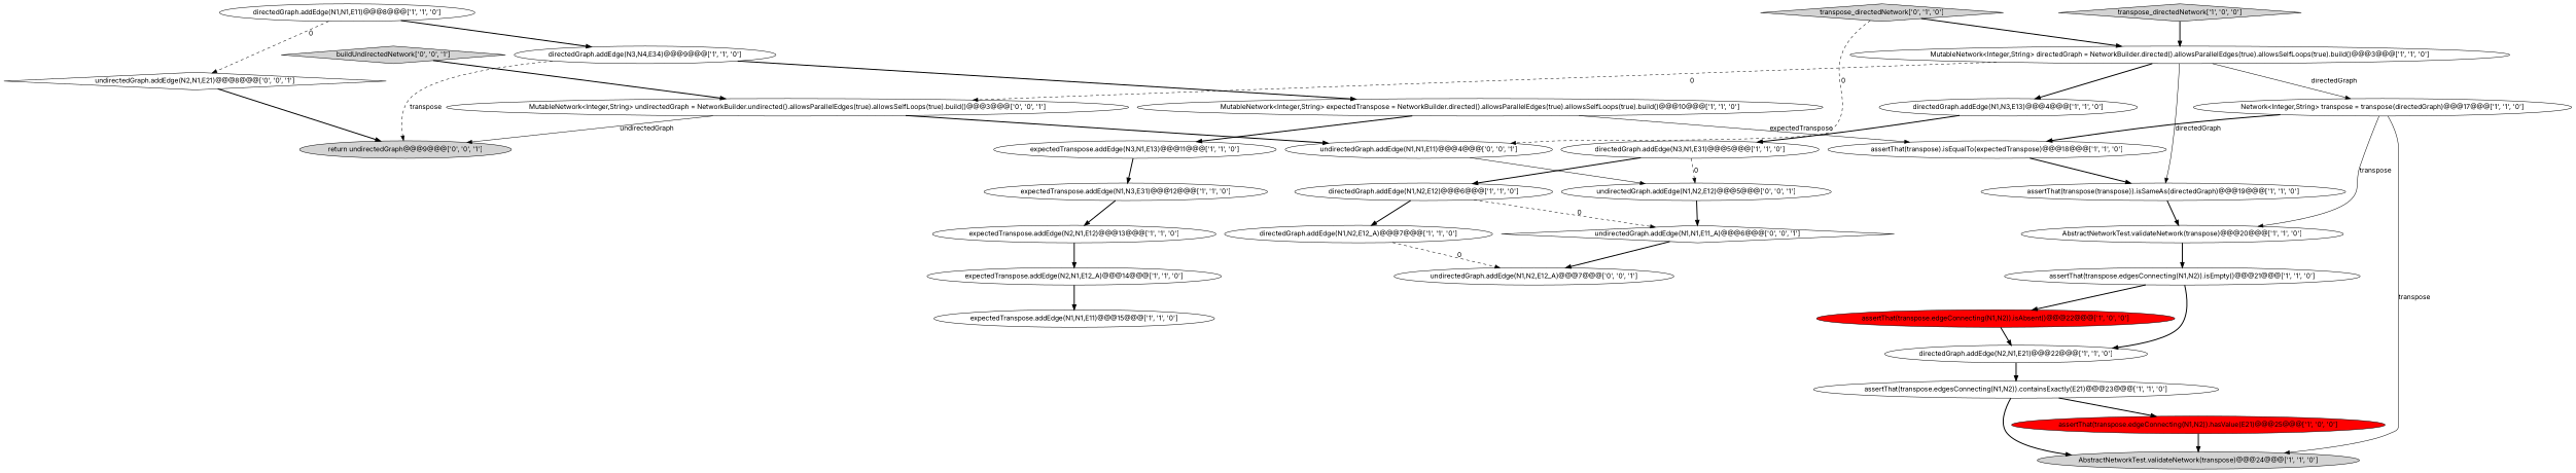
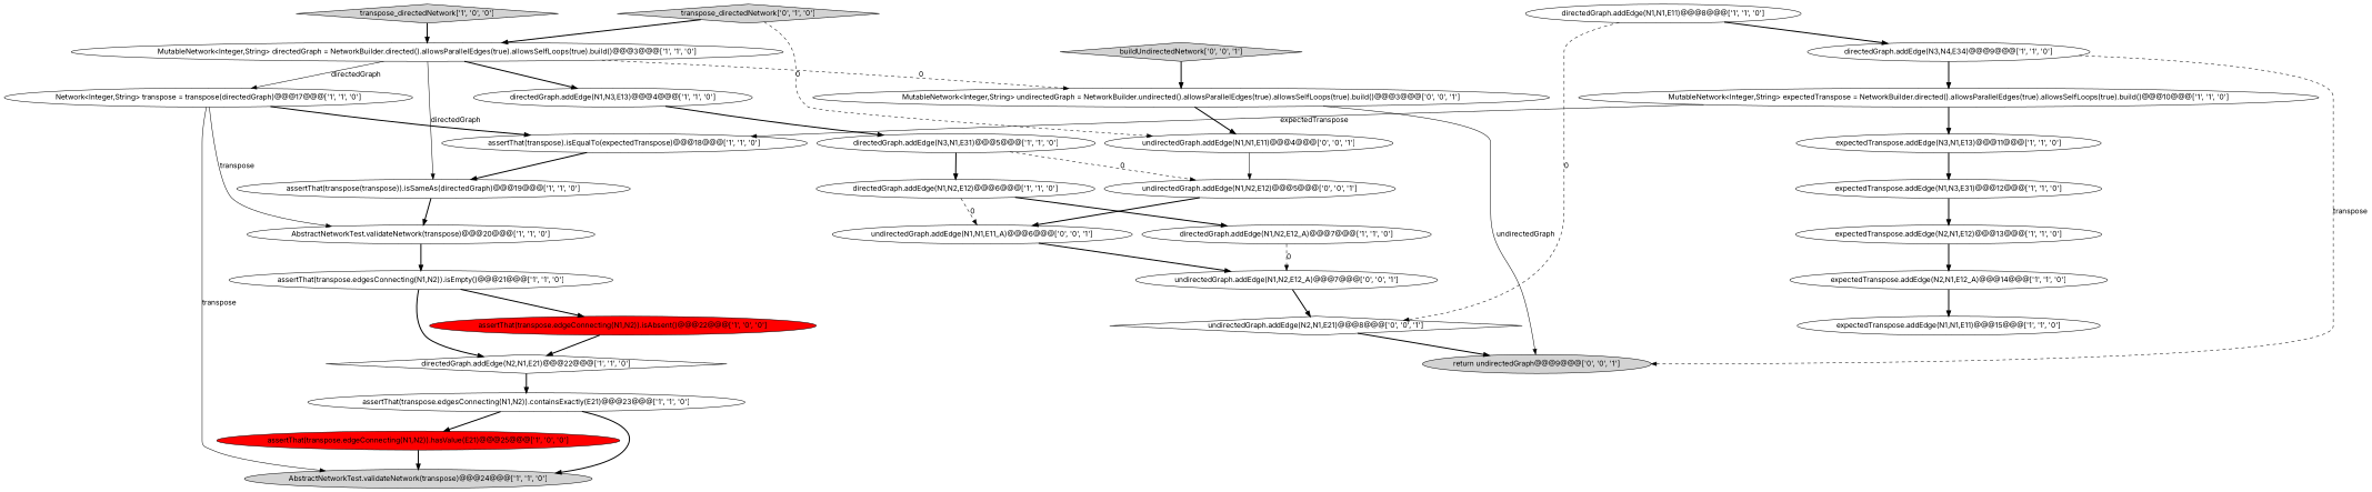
  digraph {
    fontname=Inter
    node [fillcolor=white fontname=Inter shape=ellipse style=filled]
    edge [fontname=Inter style=bold]
    n1 [fillcolor=lightgray label="transpose_directedNetwork['0', '1', '0']" shape=diamond]
    n2 [label="MutableNetwork<Integer,String> directedGraph = NetworkBuilder.directed().allowsParallelEdges(true).allowsSelfLoops(true).build()@@@3@@@['1', '1', '0']"]
    n3 [label="undirectedGraph.addEdge(N1,N1,E11)@@@4@@@['0', '0', '1']"]
    n4 [label="assertThat(transpose(transpose)).isSameAs(directedGraph)@@@19@@@['1', '1', '0']"]
    n5 [label="directedGraph.addEdge(N1,N3,E13)@@@4@@@['1', '1', '0']"]
    n6 [label="MutableNetwork<Integer,String> undirectedGraph = NetworkBuilder.undirected().allowsParallelEdges(true).allowsSelfLoops(true).build()@@@3@@@['0', '0', '1']"]
    n7 [label="Network<Integer,String> transpose = transpose(directedGraph)@@@17@@@['1', '1', '0']"]
    n8 [label="undirectedGraph.addEdge(N1,N2,E12)@@@5@@@['0', '0', '1']"]
-   n9 [label="undirectedGraph.addEdge(N1,N1,E11_A)@@@6@@@['0', '0', '1']" shape=diamond]
+   n9 [label="undirectedGraph.addEdge(N1,N1,E11_A)@@@6@@@['0', '0', '1']"]
    n10 [label="assertThat(transpose.edgesConnecting(N1,N2)).isEmpty()@@@21@@@['1', '1', '0']"]
    n11 [fillcolor=red label="assertThat(transpose.edgeConnecting(N1,N2)).isAbsent()@@@22@@@['1', '0', '0']"]
-   n12 [label="directedGraph.addEdge(N2,N1,E21)@@@22@@@['1', '1', '0']"]
+   n12 [label="directedGraph.addEdge(N2,N1,E21)@@@22@@@['1', '1', '0']" shape=diamond]
    n13 [label="assertThat(transpose.edgesConnecting(N1,N2)).containsExactly(E21)@@@23@@@['1', '1', '0']"]
    n14 [label="assertThat(transpose).isEqualTo(expectedTranspose)@@@18@@@['1', '1', '0']"]
    n15 [label="AbstractNetworkTest.validateNetwork(transpose)@@@20@@@['1', '1', '0']"]
    n16 [label="directedGraph.addEdge(N3,N1,E31)@@@5@@@['1', '1', '0']"]
    n17 [fillcolor=lightgray label="return undirectedGraph@@@9@@@['0', '0', '1']"]
    n18 [fillcolor=lightgray label="AbstractNetworkTest.validateNetwork(transpose)@@@24@@@['1', '1', '0']"]
    n19 [label="directedGraph.addEdge(N1,N2,E12)@@@6@@@['1', '1', '0']"]
    n20 [label="directedGraph.addEdge(N1,N2,E12_A)@@@7@@@['1', '1', '0']"]
    n21 [fillcolor=lightgray label="buildUndirectedNetwork['0', '0', '1']" shape=diamond]
    n22 [label="undirectedGraph.addEdge(N1,N2,E12_A)@@@7@@@['0', '0', '1']"]
    n23 [label="expectedTranspose.addEdge(N3,N1,E13)@@@11@@@['1', '1', '0']"]
    n24 [label="expectedTranspose.addEdge(N1,N3,E31)@@@12@@@['1', '1', '0']"]
    n25 [label="expectedTranspose.addEdge(N2,N1,E12)@@@13@@@['1', '1', '0']"]
    n26 [fillcolor=red label="assertThat(transpose.edgeConnecting(N1,N2)).hasValue(E21)@@@25@@@['1', '0', '0']"]
    n27 [fillcolor=lightgray label="transpose_directedNetwork['1', '0', '0']" shape=diamond]
    n28 [label="directedGraph.addEdge(N1,N1,E11)@@@8@@@['1', '1', '0']"]
    n29 [label="directedGraph.addEdge(N3,N4,E34)@@@9@@@['1', '1', '0']"]
    n30 [label="undirectedGraph.addEdge(N2,N1,E21)@@@8@@@['0', '0', '1']" shape=diamond]
    n31 [label="expectedTranspose.addEdge(N2,N1,E12_A)@@@14@@@['1', '1', '0']"]
    n32 [label="MutableNetwork<Integer,String> expectedTranspose = NetworkBuilder.directed().allowsParallelEdges(true).allowsSelfLoops(true).build()@@@10@@@['1', '1', '0']"]
    n33 [label="expectedTranspose.addEdge(N1,N1,E11)@@@15@@@['1', '1', '0']"]
    n1 -> n2
    n1 -> n3 [label=0 style=dashed]
    n2 -> n4 [label=directedGraph style=solid]
    n2 -> n5
    n2 -> n6 [label=0 style=dashed]
    n2 -> n7 [label=directedGraph style=solid]
    n3 -> n8 [style=solid]
    n4 -> n15
    n5 -> n16
    n6 -> n3
    n6 -> n17 [label=undirectedGraph style=solid]
    n7 -> n14
    n7 -> n15 [label=transpose style=solid]
    n7 -> n18 [label=transpose style=solid]
    n8 -> n9
    n9 -> n22
    n10 -> n11
    n10 -> n12
    n11 -> n12
    n12 -> n13
    n13 -> n18
    n13 -> n26
    n14 -> n4
    n15 -> n10
    n16 -> n8 [label=0 style=dashed]
    n16 -> n19
    n19 -> n9 [label=0 style=dashed]
    n19 -> n20
    n20 -> n22 [label=0 style=dashed]
    n21 -> n6
+   n22 -> n30
    n23 -> n24
    n24 -> n25
    n25 -> n31
    n26 -> n18
    n27 -> n2
    n28 -> n29
    n28 -> n30 [label=0 style=dashed]
    n29 -> n17 [label=transpose style=dashed]
    n29 -> n32
    n30 -> n17
    n31 -> n33
    n32 -> n14 [label=expectedTranspose style=solid]
    n32 -> n23
  }
